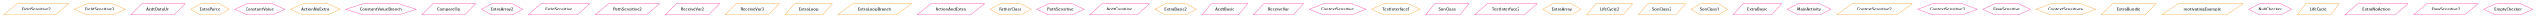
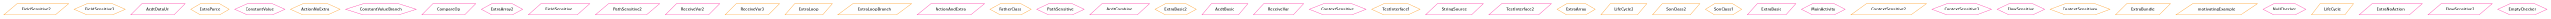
  digraph {
    fontname="Fira Sans"
    node [color=deeppink shape=parallelogram fontname="Fira Sans"]
    FieldSensitive2 [color=darkorange]
    FieldSensitive3 [color=darkorange shape=hexagon]
    AcdtDataUri
    ExtraParce [color=darkorange shape=hexagon]
    ConstantValue [shape=hexagon]
    ActionNoExtra [color=darkorange shape=hexagon]
    ConstantValueBranch [shape=hexagon]
    CompareOp
    ExtraArray2 [shape=hexagon]
    FieldSensitive
    PathSensitive2
    ReceiveVar2
    ReceiveVar3 [color=darkorange]
    ExtraLoop [color=darkorange]
    ExtraLoopBranch [color=darkorange]
    ActionAndExtra
    FatherClass [color=darkorange shape=hexagon]
    PathSensitive [shape=hexagon]
    AcdtCombine
    ExtraBasic2 [color=darkorange shape=hexagon]
    AcdtBasic
    ReceiveVar
    ContextSensitive [shape=hexagon]
    TestInterface1 [color=darkorange shape=hexagon]
-   StringSource [label=SonClass]
+   StringSource
    TestInterface2
    ExtraArray [color=darkorange shape=hexagon]
    LifeCycle2 [color=darkorange]
    SonClass2 [color=darkorange]
    SonClass1 [color=darkorange shape=hexagon]
    ExtraBasic
    MainActivity [shape=hexagon]
    ContextSensitive2 [color=darkorange]
    ContextSensitive3 [shape=hexagon]
    FlowSensitive [shape=hexagon]
    ContextSensitive4 [color=darkorange shape=hexagon]
    ExtraBundle [color=darkorange]
    motivatingExample [color=darkorange]
    NullChecker [shape=hexagon]
    LifeCycle [color=darkorange]
    ExtraNoAction
    FlowSensitive2
    EmptyChecker [shape=hexagon]
  }
